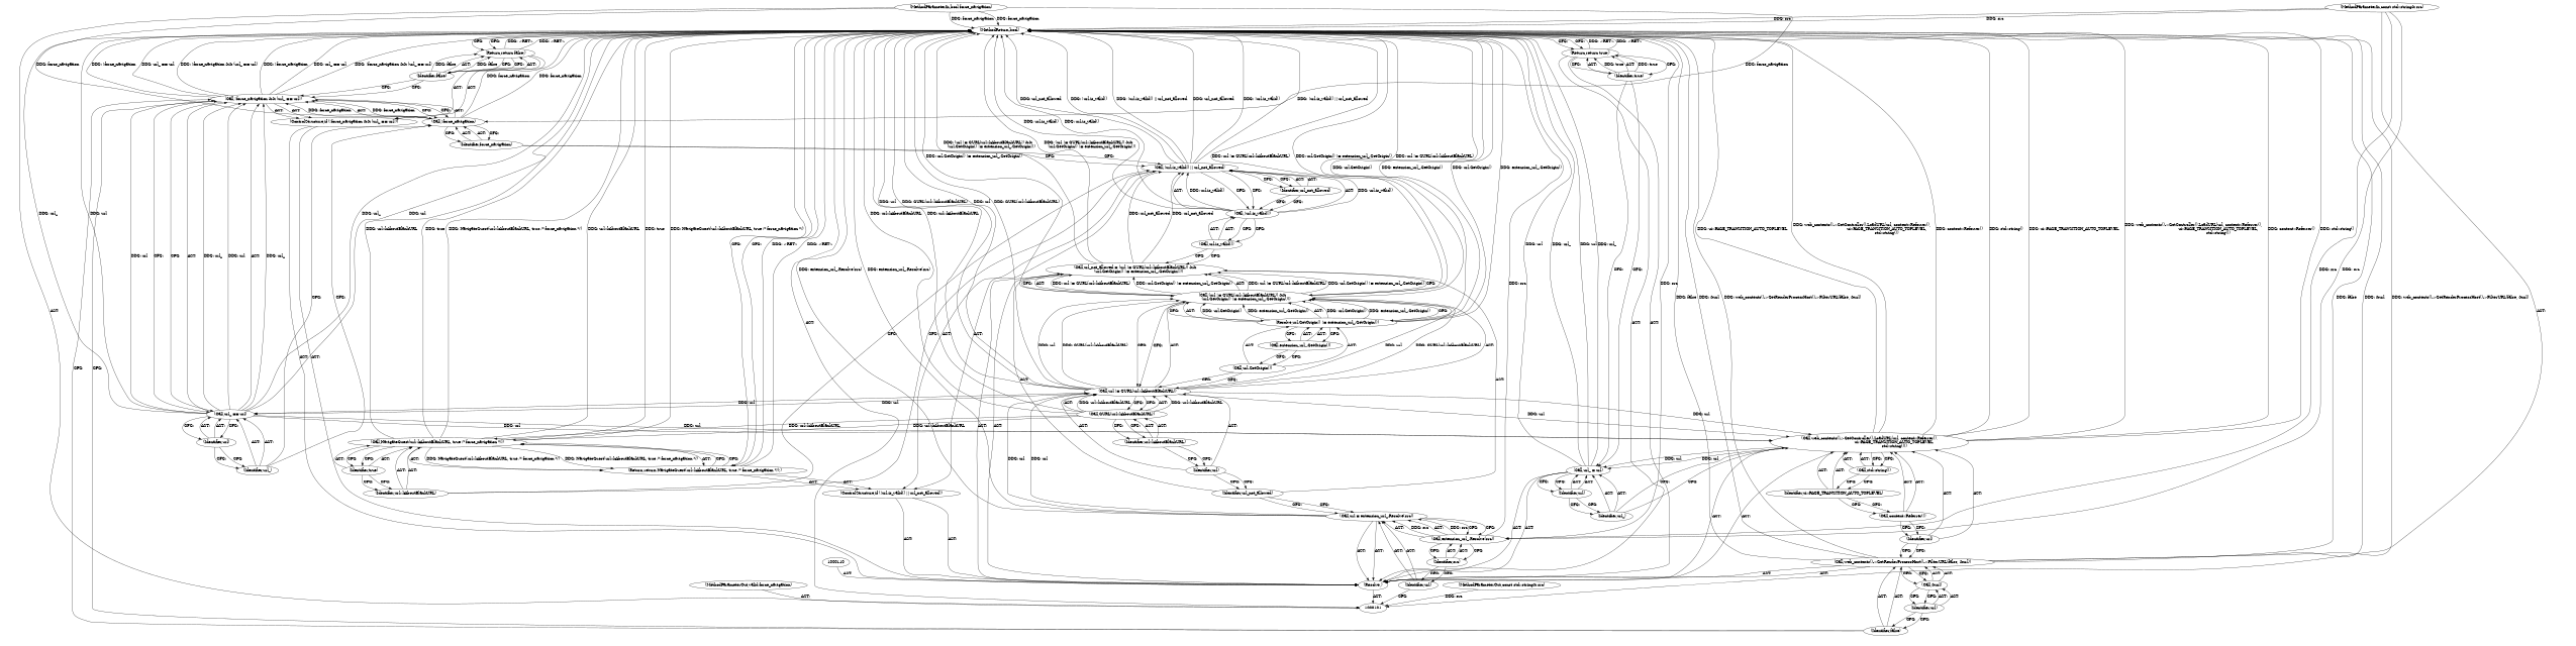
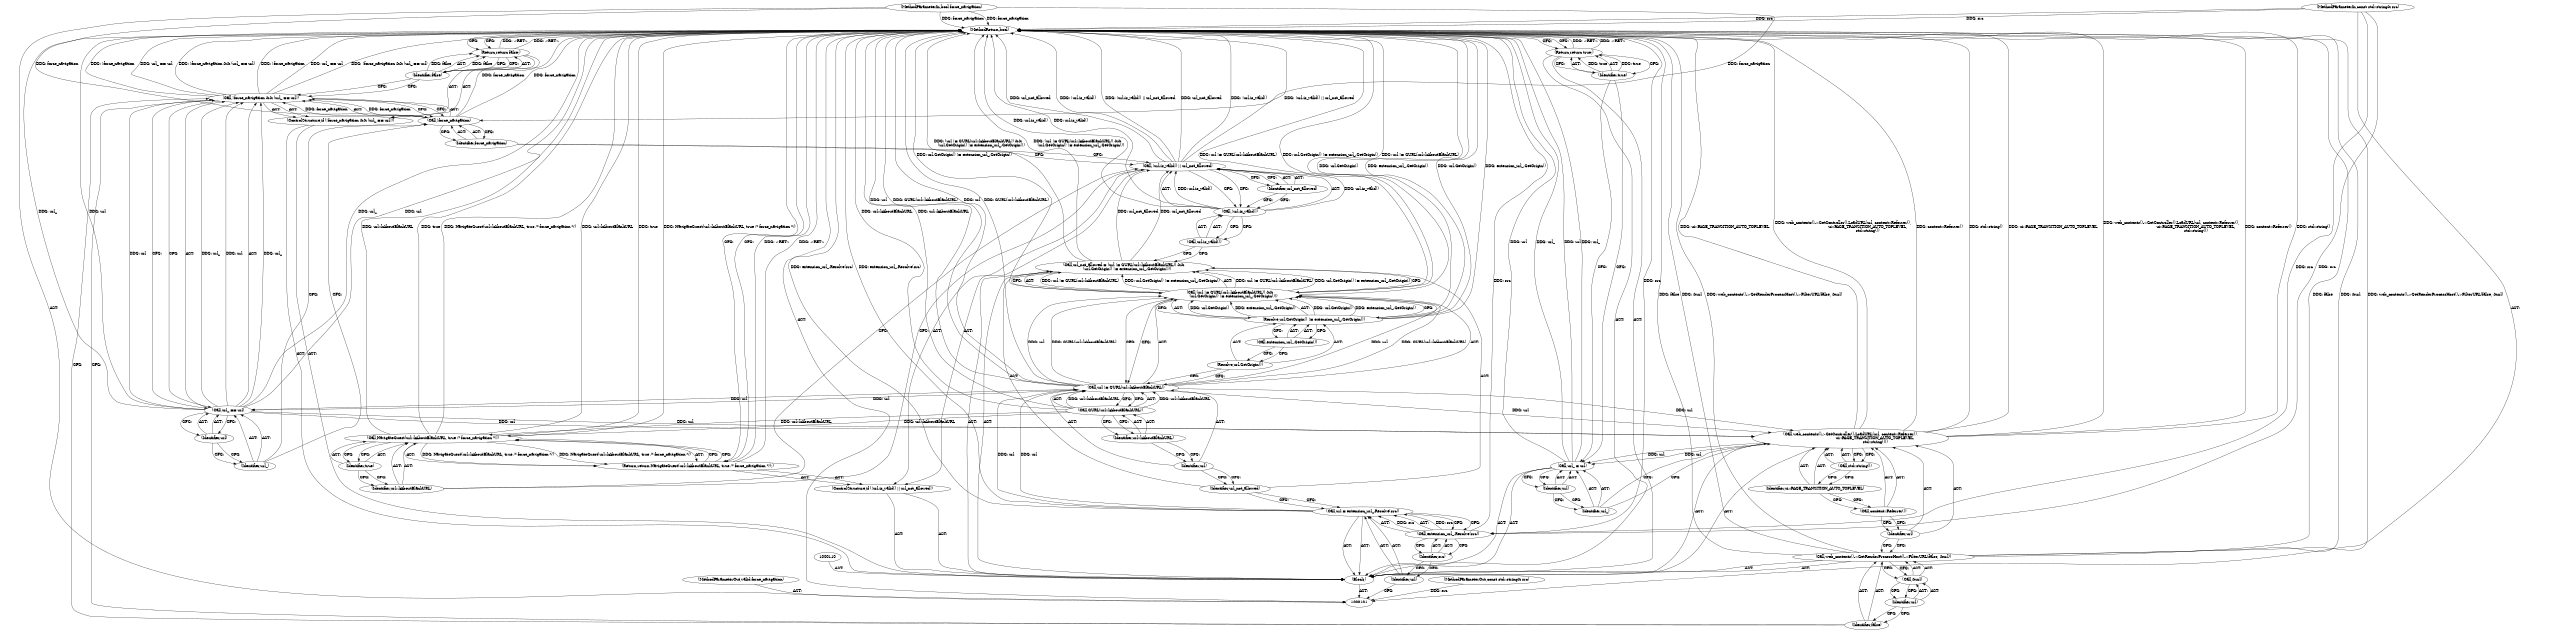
  digraph {
    n1 [label="(MethodReturn,bool)"]
    n2 [label="(Return,return false;)"]
    n3 [label="(Return,return true;)"]
    n4 [label="(Return,return NavigateGuest(url::kAboutBlankURL, true /* force_navigation */);)"]
    1000101
    n6 [label="(ControlStructure,if (!force_navigation && (url_ == url)))"]
    n7 [label="(Identifier,false)"]
-   n8 [label="(Resolve,)"]
+   n8 [label="(Block,)"]
    n9 [label="(Identifier,true)"]
    n10 [label="(Call,NavigateGuest(url::kAboutBlankURL, true /* force_navigation */))"]
    n11 [label="(ControlStructure,if (!url.is_valid() || url_not_allowed))"]
    n12 [label="(MethodParameterIn,const std::string& src)"]
    n13 [label="(Call,extension_url_.Resolve(src))"]
    n14 [label="(Identifier,src)"]
    n15 [label="(Call,url = extension_url_.Resolve(src))"]
    n16 [label="(MethodParameterOut,const std::string& src)"]
    n17 [label="(Call,url_ == url)"]
    n18 [label="(Identifier,url)"]
    n19 [label="(Call,!force_navigation && (url_ == url))"]
    n20 [label="(Call,web_contents()->GetController().LoadURL(url, content::Referrer(),\n                                          ui::PAGE_TRANSITION_AUTO_TOPLEVEL,\n                                          std::string()))"]
    n21 [label="(Identifier,url_)"]
    n22 [label="(Call,!force_navigation)"]
    n23 [label="(Call,std::string())"]
    n24 [label="(Call,url_ = url)"]
    n25 [label="(Identifier,force_navigation)"]
    n26 [label="(Call,!url.is_valid() || url_not_allowed)"]
    n27 [label="(Identifier,url_not_allowed)"]
    n28 [label="(Call,!url.is_valid())"]
    n29 [label="(Call,web_contents()->GetRenderProcessHost()->FilterURL(false, &url))"]
    n30 [label="(Call,&url)"]
    n31 [label="(Identifier,url)"]
    n32 [label="(Identifier,false)"]
    n33 [label="(Identifier,ui::PAGE_TRANSITION_AUTO_TOPLEVEL)"]
    n34 [label="(Identifier,url)"]
    n35 [label="(Identifier,url)"]
    n36 [label="(Call,content::Referrer())"]
    n37 [label="(Identifier,url_)"]
    n38 [label="(MethodParameterIn,bool force_navigation)"]
    n39 [label="(MethodParameterOut,valid force_navigation)"]
    n40 [label="(Identifier,url)"]
    n41 [label="(Call,url != GURL(url::kAboutBlankURL))"]
    n42 [label="(Call,(url != GURL(url::kAboutBlankURL)) &&\n      (url.GetOrigin() != extension_url_.GetOrigin()))"]
    n43 [label="(Call,GURL(url::kAboutBlankURL))"]
    n44 [label="(Call,url_not_allowed = (url != GURL(url::kAboutBlankURL)) &&\n      (url.GetOrigin() != extension_url_.GetOrigin()))"]
    n45 [label="(Resolve,url.GetOrigin() != extension_url_.GetOrigin())"]
    n46 [label="(Call,extension_url_.GetOrigin())"]
    n47 [label="(Identifier,url::kAboutBlankURL)"]
    n48 [label="(Identifier,url)"]
    n49 [label="(Identifier,url_not_allowed)"]
    n50 [label="(Identifier,true)"]
-   n51 [label="(Call,url.GetOrigin())"]
+   n51 [label="(Resolve,url.GetOrigin())"]
    n52 [label="(Call,url.is_valid())"]
    n53 [label="(Identifier,url::kAboutBlankURL)"]
    1000110
    n1 -> n2 [label="CFG: "]
    n1 -> n2 [label="CFG: "]
    n1 -> n3 [label="CFG: "]
    n1 -> n3 [label="CFG: "]
    n1 -> n4 [label="CFG: "]
    n1 -> n4 [label="CFG: "]
    n1 -> 1000101 [label="AST: "]
    n2 -> n1 [label="DDG: <RET>"]
    n2 -> n1 [label="DDG: <RET>"]
    n2 -> n6 [label="AST: "]
    n2 -> n6 [label="AST: "]
    n2 -> n7 [label="CFG: "]
    n2 -> n7 [label="CFG: "]
    n3 -> n1 [label="DDG: <RET>"]
    n3 -> n1 [label="DDG: <RET>"]
    n3 -> n8 [label="AST: "]
    n3 -> n8 [label="AST: "]
    n3 -> n9 [label="CFG: "]
    n3 -> n9 [label="CFG: "]
    n4 -> n1 [label="DDG: <RET>"]
    n4 -> n1 [label="DDG: <RET>"]
    n4 -> n10 [label="CFG: "]
    n4 -> n10 [label="CFG: "]
    n4 -> n11 [label="AST: "]
    n4 -> n11 [label="AST: "]
    n6 -> n8 [label="AST: "]
    n6 -> n8 [label="AST: "]
    n7 -> n2 [label="AST: "]
    n7 -> n2 [label="DDG: false"]
    n7 -> n2 [label="AST: "]
    n7 -> n2 [label="DDG: false"]
    n7 -> n19 [label="CFG: "]
    n7 -> n19 [label="CFG: "]
    n8 -> 1000101 [label="AST: "]
    n9 -> n3 [label="AST: "]
    n9 -> n3 [label="DDG: true"]
    n9 -> n3 [label="AST: "]
    n9 -> n3 [label="DDG: true"]
    n9 -> n24 [label="CFG: "]
    n9 -> n24 [label="CFG: "]
    n10 -> n1 [label="DDG: NavigateGuest(url::kAboutBlankURL, true /* force_navigation */)"]
    n10 -> n1 [label="DDG: url::kAboutBlankURL"]
    n10 -> n1 [label="DDG: true"]
    n10 -> n1 [label="DDG: NavigateGuest(url::kAboutBlankURL, true /* force_navigation */)"]
    n10 -> n1 [label="DDG: url::kAboutBlankURL"]
    n10 -> n1 [label="DDG: true"]
    n10 -> n4 [label="AST: "]
    n10 -> n4 [label="DDG: NavigateGuest(url::kAboutBlankURL, true /* force_navigation */)"]
    n10 -> n4 [label="AST: "]
    n10 -> n4 [label="DDG: NavigateGuest(url::kAboutBlankURL, true /* force_navigation */)"]
    n10 -> n50 [label="CFG: "]
    n10 -> n50 [label="CFG: "]
    n11 -> n8 [label="AST: "]
    n11 -> n8 [label="AST: "]
    n12 -> n1 [label="DDG: src"]
    n12 -> n1 [label="DDG: src"]
    n12 -> 1000101 [label="AST: "]
    n12 -> n13 [label="DDG: src"]
    n12 -> n13 [label="DDG: src"]
    n13 -> n1 [label="DDG: src"]
    n13 -> n1 [label="DDG: src"]
    n13 -> n14 [label="CFG: "]
    n13 -> n14 [label="CFG: "]
    n13 -> n15 [label="AST: "]
    n13 -> n15 [label="DDG: src"]
    n13 -> n15 [label="AST: "]
    n13 -> n15 [label="DDG: src"]
    n14 -> n13 [label="AST: "]
    n14 -> n13 [label="AST: "]
    n14 -> n40 [label="CFG: "]
    n14 -> n40 [label="CFG: "]
    n15 -> n1 [label="DDG: extension_url_.Resolve(src)"]
    n15 -> n1 [label="DDG: extension_url_.Resolve(src)"]
    n15 -> n8 [label="AST: "]
    n15 -> n8 [label="AST: "]
    n15 -> n13 [label="CFG: "]
    n15 -> n13 [label="CFG: "]
    n15 -> n41 [label="DDG: url"]
    n15 -> n41 [label="DDG: url"]
    n16 -> 1000101 [label="DDG: src"]
    n17 -> n1 [label="DDG: url_"]
    n17 -> n1 [label="DDG: url"]
    n17 -> n1 [label="DDG: url_"]
    n17 -> n1 [label="DDG: url"]
    n17 -> n18 [label="CFG: "]
    n17 -> n18 [label="CFG: "]
    n17 -> n19 [label="AST: "]
    n17 -> n19 [label="DDG: url_"]
    n17 -> n19 [label="DDG: url"]
    n17 -> n19 [label="AST: "]
    n17 -> n19 [label="DDG: url_"]
    n17 -> n19 [label="DDG: url"]
    n17 -> n20 [label="DDG: url"]
    n17 -> n20 [label="DDG: url"]
    n18 -> n17 [label="AST: "]
    n18 -> n17 [label="AST: "]
    n18 -> n21 [label="CFG: "]
    n18 -> n21 [label="CFG: "]
    n19 -> n1 [label="DDG: !force_navigation"]
    n19 -> n1 [label="DDG: url_ == url"]
    n19 -> n1 [label="DDG: !force_navigation && (url_ == url)"]
    n19 -> n1 [label="DDG: !force_navigation"]
    n19 -> n1 [label="DDG: url_ == url"]
    n19 -> n1 [label="DDG: !force_navigation && (url_ == url)"]
    n19 -> n6 [label="AST: "]
    n19 -> n6 [label="AST: "]
    n19 -> n17 [label="CFG: "]
    n19 -> n17 [label="CFG: "]
    n19 -> n22 [label="CFG: "]
    n19 -> n22 [label="CFG: "]
    n20 -> n1 [label="DDG: ui::PAGE_TRANSITION_AUTO_TOPLEVEL"]
    n20 -> n1 [label="DDG: web_contents()->GetController().LoadURL(url, content::Referrer(),\n                                          ui::PAGE_TRANSITION_AUTO_TOPLEVEL,\n                                          std::string())"]
    n20 -> n1 [label="DDG: content::Referrer()"]
    n20 -> n1 [label="DDG: std::string()"]
    n20 -> n1 [label="DDG: ui::PAGE_TRANSITION_AUTO_TOPLEVEL"]
    n20 -> n1 [label="DDG: web_contents()->GetController().LoadURL(url, content::Referrer(),\n                                          ui::PAGE_TRANSITION_AUTO_TOPLEVEL,\n                                          std::string())"]
    n20 -> n1 [label="DDG: content::Referrer()"]
    n20 -> n1 [label="DDG: std::string()"]
    n20 -> n8 [label="AST: "]
    n20 -> n8 [label="AST: "]
    n20 -> n23 [label="CFG: "]
    n20 -> n23 [label="CFG: "]
    n20 -> n24 [label="DDG: url"]
    n20 -> n24 [label="DDG: url"]
    n21 -> n17 [label="AST: "]
    n21 -> n17 [label="AST: "]
    n21 -> n22 [label="CFG: "]
    n21 -> n22 [label="CFG: "]
    n22 -> n1 [label="DDG: force_navigation"]
    n22 -> n1 [label="DDG: force_navigation"]
    n22 -> n19 [label="AST: "]
    n22 -> n19 [label="DDG: force_navigation"]
    n22 -> n19 [label="AST: "]
    n22 -> n19 [label="DDG: force_navigation"]
    n22 -> n25 [label="CFG: "]
    n22 -> n25 [label="CFG: "]
    n23 -> n20 [label="AST: "]
    n23 -> n20 [label="AST: "]
    n23 -> n33 [label="CFG: "]
    n23 -> n33 [label="CFG: "]
    n24 -> n1 [label="DDG: url"]
    n24 -> n1 [label="DDG: url_"]
    n24 -> n1 [label="DDG: url"]
    n24 -> n1 [label="DDG: url_"]
    n24 -> n8 [label="AST: "]
    n24 -> n8 [label="AST: "]
    n24 -> n34 [label="CFG: "]
    n24 -> n34 [label="CFG: "]
    n25 -> n22 [label="AST: "]
    n25 -> n22 [label="AST: "]
    n25 -> n26 [label="CFG: "]
    n25 -> n26 [label="CFG: "]
    n26 -> n1 [label="DDG: url_not_allowed"]
    n26 -> n1 [label="DDG: !url.is_valid()"]
    n26 -> n1 [label="DDG: !url.is_valid() || url_not_allowed"]
    n26 -> n1 [label="DDG: url_not_allowed"]
    n26 -> n1 [label="DDG: !url.is_valid()"]
    n26 -> n1 [label="DDG: !url.is_valid() || url_not_allowed"]
    n26 -> n11 [label="AST: "]
    n26 -> n11 [label="AST: "]
    n26 -> n27 [label="CFG: "]
    n26 -> n27 [label="CFG: "]
    n26 -> n28 [label="CFG: "]
    n26 -> n28 [label="CFG: "]
    n27 -> n26 [label="AST: "]
    n27 -> n26 [label="AST: "]
    n27 -> n28 [label="CFG: "]
    n27 -> n28 [label="CFG: "]
    n28 -> n1 [label="DDG: url.is_valid()"]
    n28 -> n1 [label="DDG: url.is_valid()"]
    n28 -> n26 [label="AST: "]
    n28 -> n26 [label="DDG: url.is_valid()"]
    n28 -> n26 [label="AST: "]
    n28 -> n26 [label="DDG: url.is_valid()"]
    n28 -> n52 [label="CFG: "]
    n28 -> n52 [label="CFG: "]
    n29 -> n1 [label="DDG: false"]
    n29 -> n1 [label="DDG: &url"]
    n29 -> n1 [label="DDG: web_contents()->GetRenderProcessHost()->FilterURL(false, &url)"]
    n29 -> n1 [label="DDG: false"]
    n29 -> n1 [label="DDG: &url"]
    n29 -> n1 [label="DDG: web_contents()->GetRenderProcessHost()->FilterURL(false, &url)"]
    n29 -> n8 [label="AST: "]
    n29 -> n8 [label="AST: "]
    n29 -> n30 [label="CFG: "]
    n29 -> n30 [label="CFG: "]
    n30 -> n29 [label="AST: "]
    n30 -> n29 [label="AST: "]
    n30 -> n31 [label="CFG: "]
    n30 -> n31 [label="CFG: "]
    n31 -> n30 [label="AST: "]
    n31 -> n30 [label="AST: "]
    n31 -> n32 [label="CFG: "]
    n31 -> n32 [label="CFG: "]
    n32 -> n19 [label="CFG: "]
    n32 -> n19 [label="CFG: "]
    n32 -> n29 [label="AST: "]
    n32 -> n29 [label="AST: "]
    n33 -> n20 [label="AST: "]
    n33 -> n20 [label="AST: "]
    n33 -> n36 [label="CFG: "]
    n33 -> n36 [label="CFG: "]
    n34 -> n24 [label="AST: "]
    n34 -> n24 [label="AST: "]
    n34 -> n37 [label="CFG: "]
    n34 -> n37 [label="CFG: "]
    n35 -> n20 [label="AST: "]
    n35 -> n20 [label="AST: "]
    n35 -> n29 [label="CFG: "]
    n35 -> n29 [label="CFG: "]
    n36 -> n20 [label="AST: "]
    n36 -> n20 [label="AST: "]
    n36 -> n35 [label="CFG: "]
    n36 -> n35 [label="CFG: "]
    n37 -> n20 [label="CFG: "]
    n37 -> n20 [label="CFG: "]
    n37 -> n24 [label="AST: "]
    n37 -> n24 [label="AST: "]
    n38 -> n1 [label="DDG: force_navigation"]
    n38 -> n1 [label="DDG: force_navigation"]
    n38 -> 1000101 [label="AST: "]
    n38 -> n22 [label="DDG: force_navigation"]
    n38 -> n22 [label="DDG: force_navigation"]
    n39 -> 1000101 [label="AST: "]
    n40 -> 1000101 [label="CFG: "]
    n40 -> n15 [label="AST: "]
    n40 -> n15 [label="AST: "]
    n41 -> n1 [label="DDG: url"]
    n41 -> n1 [label="DDG: GURL(url::kAboutBlankURL)"]
    n41 -> n1 [label="DDG: url"]
    n41 -> n1 [label="DDG: GURL(url::kAboutBlankURL)"]
    n41 -> n17 [label="DDG: url"]
    n41 -> n17 [label="DDG: url"]
    n41 -> n20 [label="DDG: url"]
    n41 -> n20 [label="DDG: url"]
    n41 -> n42 [label="AST: "]
    n41 -> n42 [label="DDG: url"]
    n41 -> n42 [label="DDG: GURL(url::kAboutBlankURL)"]
    n41 -> n42 [label="AST: "]
    n41 -> n42 [label="DDG: url"]
    n41 -> n42 [label="DDG: GURL(url::kAboutBlankURL)"]
    n41 -> n43 [label="CFG: "]
    n41 -> n43 [label="CFG: "]
    n42 -> n1 [label="DDG: url != GURL(url::kAboutBlankURL)"]
    n42 -> n1 [label="DDG: url.GetOrigin() != extension_url_.GetOrigin()"]
    n42 -> n1 [label="DDG: url != GURL(url::kAboutBlankURL)"]
    n42 -> n1 [label="DDG: url.GetOrigin() != extension_url_.GetOrigin()"]
    n42 -> n41 [label="CFG: "]
    n42 -> n41 [label="CFG: "]
    n42 -> n44 [label="AST: "]
    n42 -> n44 [label="DDG: url != GURL(url::kAboutBlankURL)"]
    n42 -> n44 [label="DDG: url.GetOrigin() != extension_url_.GetOrigin()"]
    n42 -> n44 [label="AST: "]
    n42 -> n44 [label="DDG: url != GURL(url::kAboutBlankURL)"]
    n42 -> n44 [label="DDG: url.GetOrigin() != extension_url_.GetOrigin()"]
    n42 -> n45 [label="CFG: "]
    n42 -> n45 [label="CFG: "]
    n43 -> n1 [label="DDG: url::kAboutBlankURL"]
    n43 -> n1 [label="DDG: url::kAboutBlankURL"]
    n43 -> n10 [label="DDG: url::kAboutBlankURL"]
    n43 -> n10 [label="DDG: url::kAboutBlankURL"]
    n43 -> n41 [label="AST: "]
    n43 -> n41 [label="DDG: url::kAboutBlankURL"]
    n43 -> n41 [label="AST: "]
    n43 -> n41 [label="DDG: url::kAboutBlankURL"]
    n43 -> n47 [label="CFG: "]
    n43 -> n47 [label="CFG: "]
    n44 -> n1 [label="DDG: (url != GURL(url::kAboutBlankURL)) &&\n      (url.GetOrigin() != extension_url_.GetOrigin())"]
    n44 -> n1 [label="DDG: (url != GURL(url::kAboutBlankURL)) &&\n      (url.GetOrigin() != extension_url_.GetOrigin())"]
    n44 -> n8 [label="AST: "]
    n44 -> n8 [label="AST: "]
    n44 -> n26 [label="DDG: url_not_allowed"]
    n44 -> n26 [label="DDG: url_not_allowed"]
    n44 -> n42 [label="CFG: "]
    n44 -> n42 [label="CFG: "]
    n45 -> n1 [label="DDG: url.GetOrigin()"]
    n45 -> n1 [label="DDG: extension_url_.GetOrigin()"]
    n45 -> n1 [label="DDG: url.GetOrigin()"]
    n45 -> n1 [label="DDG: extension_url_.GetOrigin()"]
    n45 -> n42 [label="AST: "]
    n45 -> n42 [label="DDG: url.GetOrigin()"]
    n45 -> n42 [label="DDG: extension_url_.GetOrigin()"]
    n45 -> n42 [label="AST: "]
    n45 -> n42 [label="DDG: url.GetOrigin()"]
    n45 -> n42 [label="DDG: extension_url_.GetOrigin()"]
    n45 -> n46 [label="CFG: "]
    n45 -> n46 [label="CFG: "]
    n46 -> n45 [label="AST: "]
    n46 -> n45 [label="AST: "]
    n46 -> n51 [label="CFG: "]
    n46 -> n51 [label="CFG: "]
    n47 -> n43 [label="AST: "]
    n47 -> n43 [label="AST: "]
    n47 -> n48 [label="CFG: "]
    n47 -> n48 [label="CFG: "]
    n48 -> n41 [label="AST: "]
    n48 -> n41 [label="AST: "]
    n48 -> n49 [label="CFG: "]
    n48 -> n49 [label="CFG: "]
    n49 -> n15 [label="CFG: "]
    n49 -> n15 [label="CFG: "]
    n49 -> n44 [label="AST: "]
    n49 -> n44 [label="AST: "]
    n50 -> n10 [label="AST: "]
    n50 -> n10 [label="AST: "]
    n50 -> n53 [label="CFG: "]
    n50 -> n53 [label="CFG: "]
    n51 -> n41 [label="CFG: "]
    n51 -> n41 [label="CFG: "]
    n51 -> n45 [label="AST: "]
    n51 -> n45 [label="AST: "]
    n52 -> n28 [label="AST: "]
    n52 -> n28 [label="AST: "]
    n52 -> n44 [label="CFG: "]
    n52 -> n44 [label="CFG: "]
    n53 -> n10 [label="AST: "]
    n53 -> n10 [label="AST: "]
    n53 -> n26 [label="CFG: "]
    n53 -> n26 [label="CFG: "]
    1000110 -> n8 [label="AST: "]
  }
